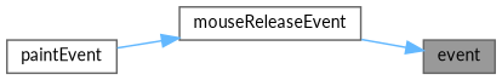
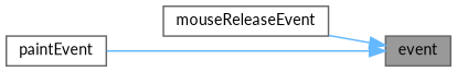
  digraph {
    fontname=Lato
    rankdir=RL
    node [color=grey40 fillcolor=white fontname=Lato fontsize=10 shape=box style=filled]
    edge [color=steelblue1 dir=back fontname=Lato fontsize=10 labelfontname=Helvetica labelfontsize=10 style=solid]
    n1 [color=gray40 fillcolor=grey60 fontcolor=black height=0.2 label=event width=0.4]
    n2 [height=0.2 label=mouseReleaseEvent width=0.4]
    n3 [height=0.2 label=paintEvent width=0.4]
    n1 -> n2
-   n2 -> n3
+   n1 -> n3
  }
